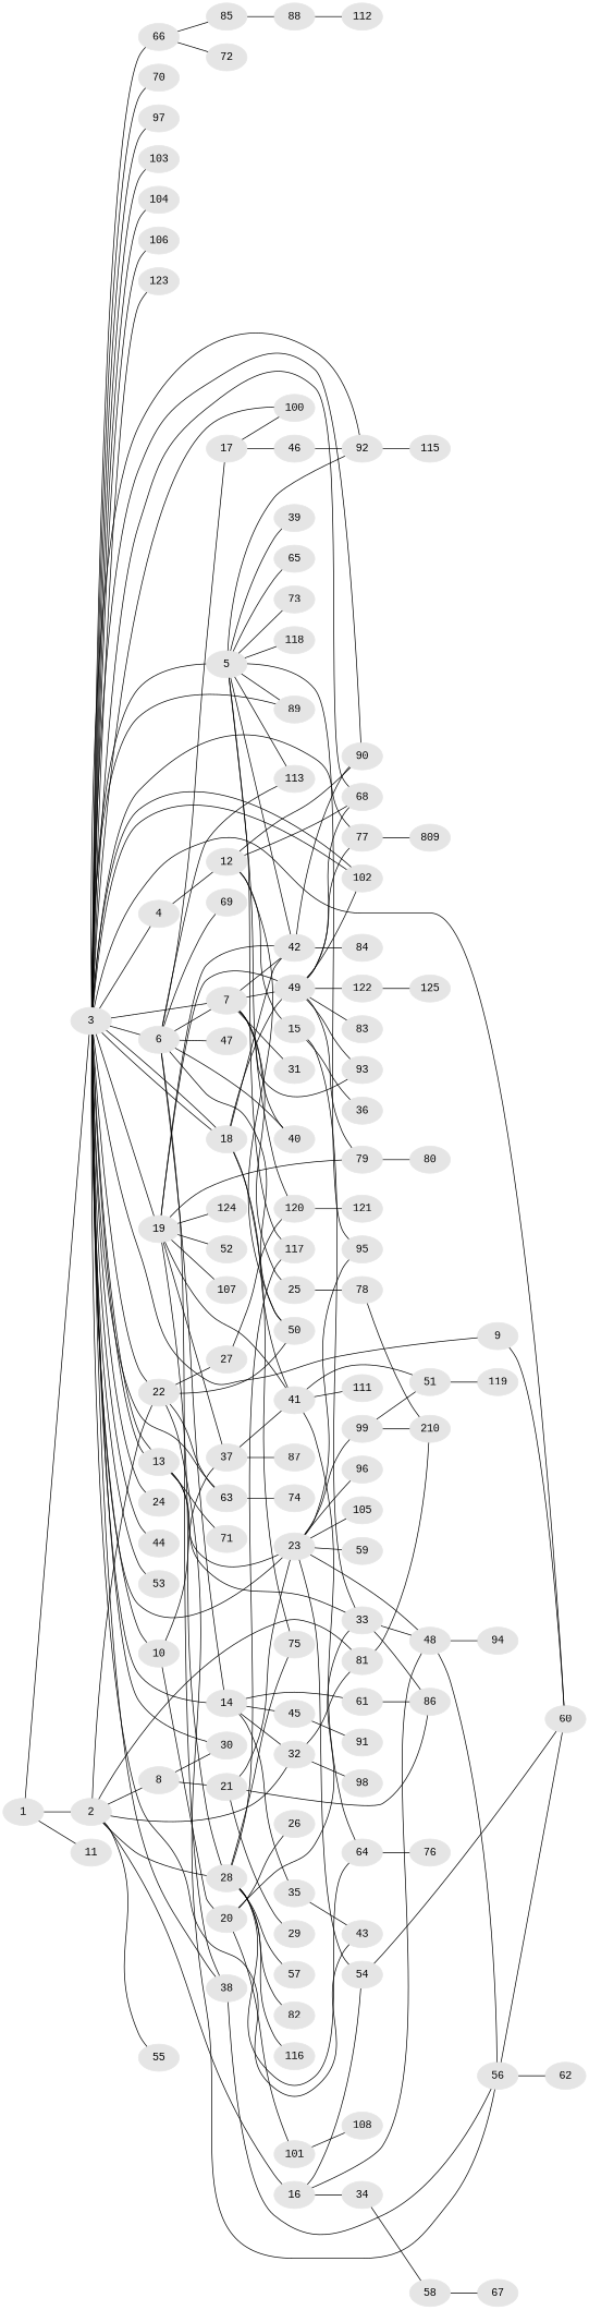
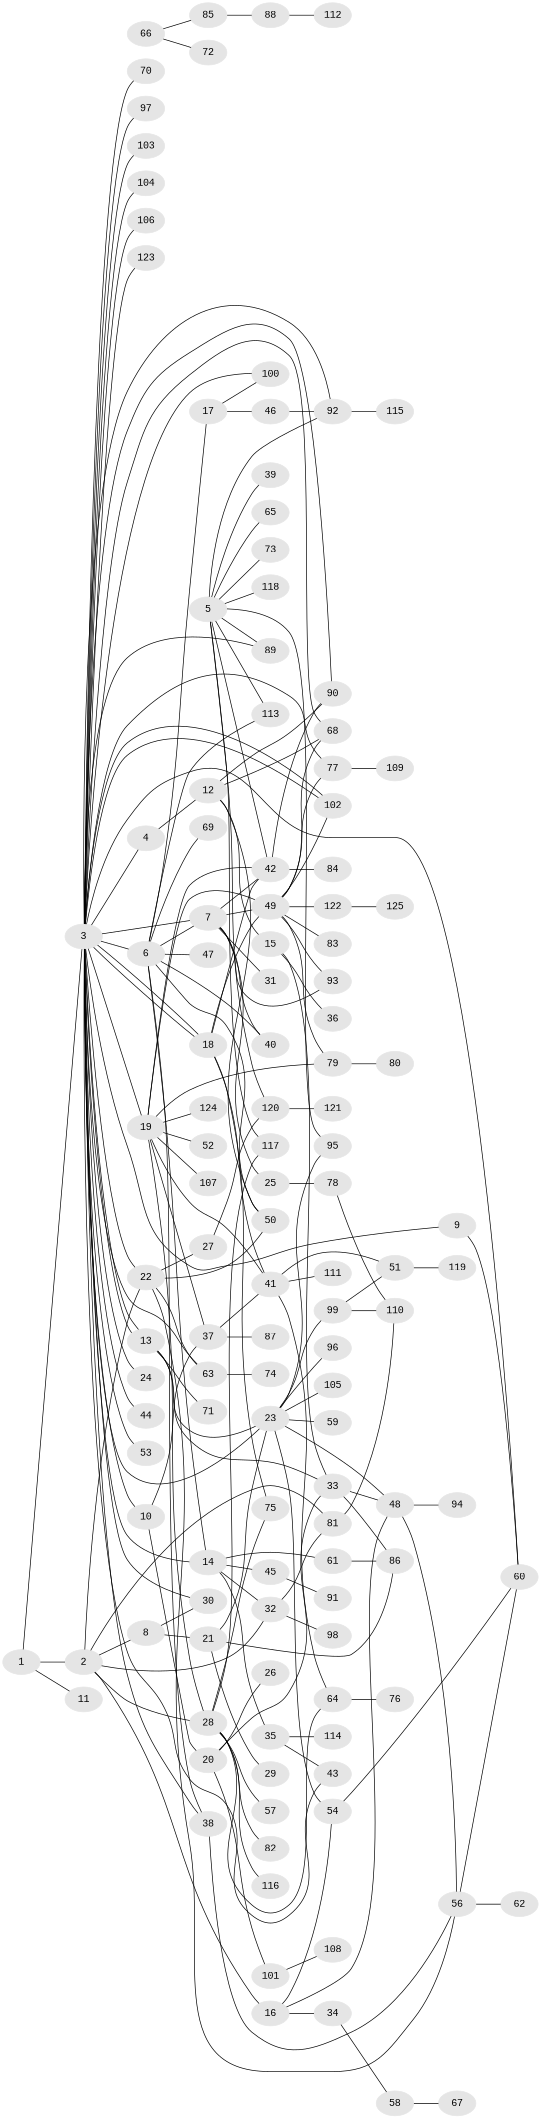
  graph {
    fontname="Liberation Mono"
    rankdir=LR
    node [color=gray90 fontname="Liberation Mono" style=filled]
    edge [fontname="Liberation Mono"]
    1
    2
    3
    11
    8
    16
    22
    28
    32
-   55
    81
    4
    5
    6
    7
    9
    10
    13
    14
    18
    19
    23
    24
    30
    38
    43
    44
    53
    60
    63
    66
    68
    70
    77
    89
    90
    92
    97
    100
    102
    103
    104
    106
    123
    21
    34
    48
    54
    50
    27
    56
    117
    75
    57
    64
    82
    116
    98
-   110 [label=210]
+   110
    12
    39
    42
    65
    73
    95
    113
    118
    120
    17
    40
    47
    69
    25
    31
    49
    93
    20
    37
    33
    71
    35
    45
    61
    41
    52
    79
    107
    124
    59
    96
    99
    105
    74
    72
    85
-   109 [label=809]
+   109
    115
    15
    84
    121
    46
    78
    83
    122
    29
    86
    26
    101
    87
    36
+   114
    91
    58
    94
    51
    111
    80
    108
    62
    119
    76
    67
    125
    88
    112
    1 -- 2
    1 -- 3
    1 -- 11
    2 -- 8
    2 -- 16
    2 -- 22
    2 -- 28
    2 -- 32
-   2 -- 55
    2 -- 81
    3 -- 22
    3 -- 4
-   3 -- 5
    3 -- 6
    3 -- 7
    3 -- 9
    3 -- 10
    3 -- 13
    3 -- 13
    3 -- 14
    3 -- 18
    3 -- 18
    3 -- 19
    3 -- 23
    3 -- 24
    3 -- 30
    3 -- 38
    3 -- 43
    3 -- 44
    3 -- 53
    3 -- 60
    3 -- 63
-   3 -- 66
    3 -- 68
    3 -- 70
    3 -- 77
    3 -- 89
    3 -- 90
    3 -- 92
    3 -- 97
    3 -- 100
    3 -- 102
    3 -- 102
    3 -- 103
    3 -- 104
    3 -- 106
    3 -- 123
    8 -- 30
    8 -- 21
    16 -- 34
    16 -- 48
    16 -- 54
    22 -- 63
    22 -- 50
    22 -- 27
    22 -- 56
    28 -- 117
    28 -- 75
    28 -- 57
    28 -- 64
    28 -- 82
    28 -- 116
    32 -- 81
    32 -- 98
    81 -- 110
    4 -- 12
    5 -- 89
    5 -- 92
    5 -- 117
    5 -- 39
    5 -- 42
    5 -- 65
    5 -- 73
    5 -- 95
    5 -- 113
    5 -- 118
    5 -- 120
    6 -- 7
    6 -- 14
    6 -- 38
    6 -- 50
    6 -- 113
    6 -- 17
    6 -- 40
    6 -- 47
    6 -- 69
    7 -- 42
    7 -- 40
    7 -- 25
    7 -- 31
    7 -- 49
    7 -- 93
    9 -- 60
    10 -- 20
    10 -- 37
    13 -- 23
    13 -- 33
    13 -- 71
    14 -- 32
    14 -- 35
    14 -- 45
    14 -- 61
    18 -- 75
    18 -- 42
    18 -- 49
    18 -- 41
    19 -- 28
    19 -- 42
    19 -- 49
    19 -- 37
    19 -- 41
    19 -- 52
    19 -- 79
    19 -- 107
    19 -- 124
    23 -- 48
    23 -- 54
    23 -- 95
    23 -- 59
    23 -- 96
    23 -- 99
    23 -- 105
    38 -- 56
    63 -- 74
    66 -- 72
    66 -- 85
    77 -- 109
    92 -- 115
    21 -- 23
    21 -- 29
    21 -- 86
    34 -- 58
    48 -- 56
    48 -- 94
    54 -- 60
    27 -- 120
    56 -- 60
    56 -- 62
    64 -- 76
    12 -- 68
    12 -- 90
    12 -- 50
    12 -- 15
    42 -- 90
    42 -- 84
    120 -- 121
    17 -- 100
    17 -- 46
    25 -- 78
    49 -- 68
    49 -- 77
    49 -- 102
    49 -- 93
    49 -- 79
    49 -- 83
    49 -- 122
    20 -- 33
    20 -- 26
    20 -- 101
    37 -- 41
    37 -- 87
    33 -- 48
    33 -- 86
    35 -- 43
+   35 -- 114
    45 -- 91
    61 -- 86
    41 -- 64
    41 -- 51
    41 -- 111
    79 -- 80
    99 -- 110
    99 -- 51
    85 -- 88
    15 -- 33
    15 -- 36
    46 -- 92
    78 -- 110
    122 -- 125
    101 -- 108
    58 -- 67
    51 -- 119
    88 -- 112
  }
